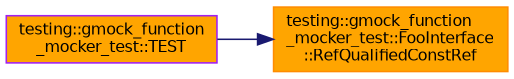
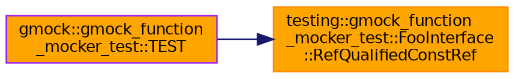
  digraph {
    rankdir=RL
    node [fillcolor=orange fontname=Helvetica fontsize=10 shape=record style=filled]
    n1 [color=darkorange fontcolor=black height=0.2 label="testing::gmock_function\l_mocker_test::FooInterface\l::RefQualifiedConstRef" width=0.4]
-   n2 [color=purple height=0.2 label="testing::gmock_function\l_mocker_test::TEST" width=0.4]
+   n2 [color=purple height=0.2 label="gmock::gmock_function\l_mocker_test::TEST" width=0.4]
    n1 -> n2 [color=midnightblue dir=back fontname=Helvetica fontsize=10 labelfontname=Helvetica labelfontsize=10 style=solid]
  }
